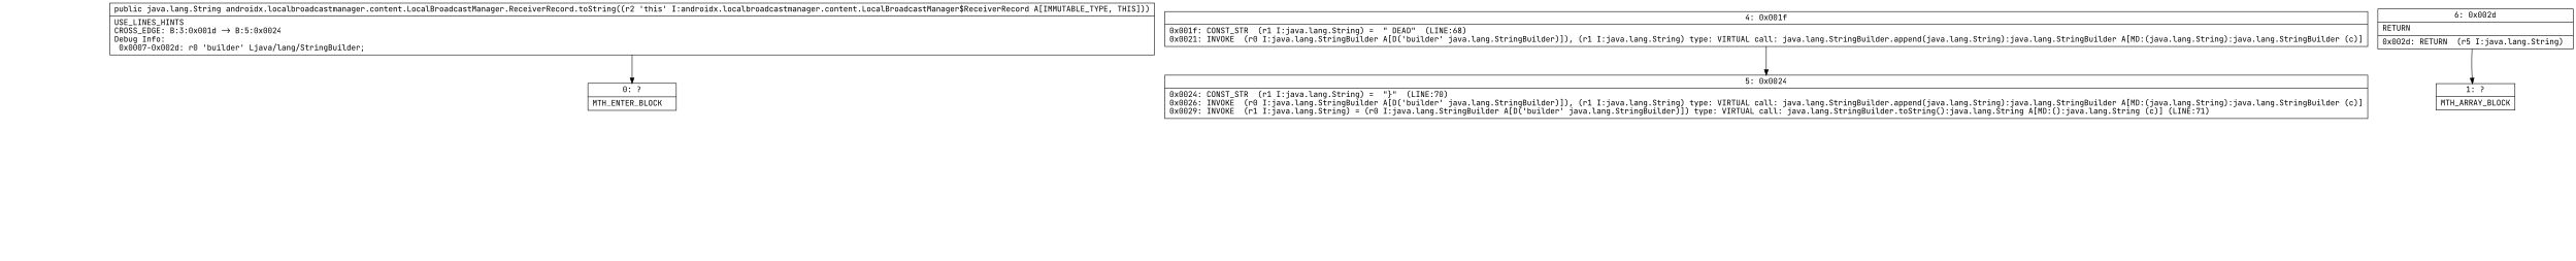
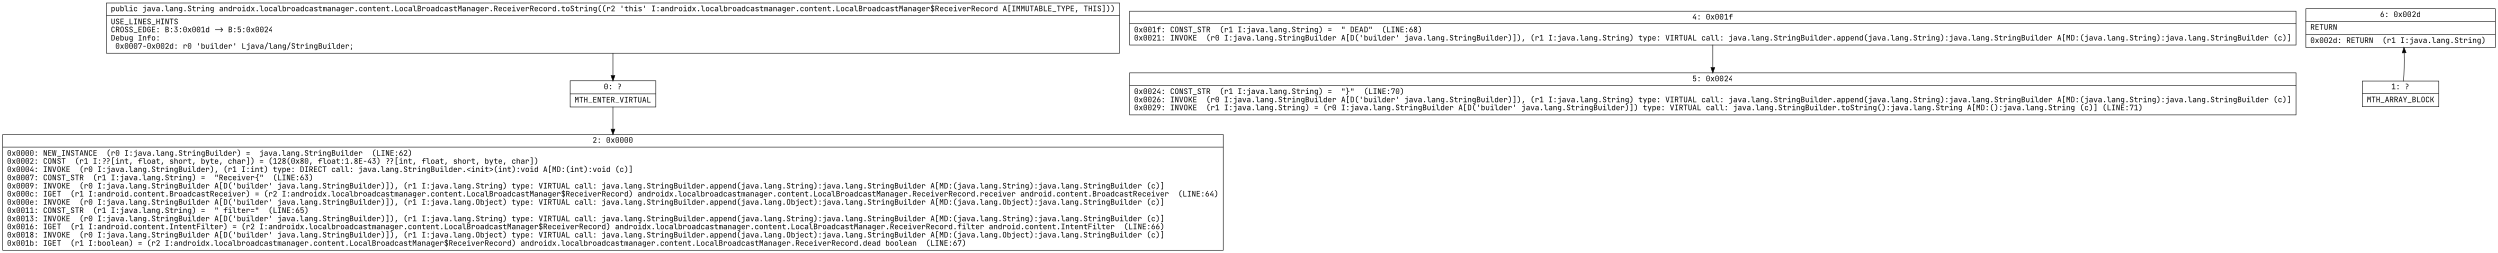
  digraph {
    fontname="JetBrains Mono"
    node [fontname="JetBrains Mono" shape=record]
    edge [fontname="JetBrains Mono"]
-   n1 [label="{0\:\ ?|MTH_ENTER_BLOCK\l}"]
+   n1 [label="{0\:\ ?|MTH_ENTER_VIRTUAL\l}"]
+   n2 [label="{2\:\ 0x0000|0x0000: NEW_INSTANCE  (r0 I:java.lang.StringBuilder) =  java.lang.StringBuilder  (LINE:62)\l0x0002: CONST  (r1 I:??[int, float, short, byte, char]) = (128(0x80, float:1.8E\-43) ??[int, float, short, byte, char]) \l0x0004: INVOKE  (r0 I:java.lang.StringBuilder), (r1 I:int) type: DIRECT call: java.lang.StringBuilder.\<init\>(int):void A[MD:(int):void (c)]\l0x0007: CONST_STR  (r1 I:java.lang.String) =  \"Receiver\{\"  (LINE:63)\l0x0009: INVOKE  (r0 I:java.lang.StringBuilder A[D('builder' java.lang.StringBuilder)]), (r1 I:java.lang.String) type: VIRTUAL call: java.lang.StringBuilder.append(java.lang.String):java.lang.StringBuilder A[MD:(java.lang.String):java.lang.StringBuilder (c)]\l0x000c: IGET  (r1 I:android.content.BroadcastReceiver) = (r2 I:androidx.localbroadcastmanager.content.LocalBroadcastManager$ReceiverRecord) androidx.localbroadcastmanager.content.LocalBroadcastManager.ReceiverRecord.receiver android.content.BroadcastReceiver  (LINE:64)\l0x000e: INVOKE  (r0 I:java.lang.StringBuilder A[D('builder' java.lang.StringBuilder)]), (r1 I:java.lang.Object) type: VIRTUAL call: java.lang.StringBuilder.append(java.lang.Object):java.lang.StringBuilder A[MD:(java.lang.Object):java.lang.StringBuilder (c)]\l0x0011: CONST_STR  (r1 I:java.lang.String) =  \" filter=\"  (LINE:65)\l0x0013: INVOKE  (r0 I:java.lang.StringBuilder A[D('builder' java.lang.StringBuilder)]), (r1 I:java.lang.String) type: VIRTUAL call: java.lang.StringBuilder.append(java.lang.String):java.lang.StringBuilder A[MD:(java.lang.String):java.lang.StringBuilder (c)]\l0x0016: IGET  (r1 I:android.content.IntentFilter) = (r2 I:androidx.localbroadcastmanager.content.LocalBroadcastManager$ReceiverRecord) androidx.localbroadcastmanager.content.LocalBroadcastManager.ReceiverRecord.filter android.content.IntentFilter  (LINE:66)\l0x0018: INVOKE  (r0 I:java.lang.StringBuilder A[D('builder' java.lang.StringBuilder)]), (r1 I:java.lang.Object) type: VIRTUAL call: java.lang.StringBuilder.append(java.lang.Object):java.lang.StringBuilder A[MD:(java.lang.Object):java.lang.StringBuilder (c)]\l0x001b: IGET  (r1 I:boolean) = (r2 I:androidx.localbroadcastmanager.content.LocalBroadcastManager$ReceiverRecord) androidx.localbroadcastmanager.content.LocalBroadcastManager.ReceiverRecord.dead boolean  (LINE:67)\l}"]
    n3 [label="{4\:\ 0x001f|0x001f: CONST_STR  (r1 I:java.lang.String) =  \" DEAD\"  (LINE:68)\l0x0021: INVOKE  (r0 I:java.lang.StringBuilder A[D('builder' java.lang.StringBuilder)]), (r1 I:java.lang.String) type: VIRTUAL call: java.lang.StringBuilder.append(java.lang.String):java.lang.StringBuilder A[MD:(java.lang.String):java.lang.StringBuilder (c)]\l}"]
    n4 [label="{5\:\ 0x0024|0x0024: CONST_STR  (r1 I:java.lang.String) =  \"\}\"  (LINE:70)\l0x0026: INVOKE  (r0 I:java.lang.StringBuilder A[D('builder' java.lang.StringBuilder)]), (r1 I:java.lang.String) type: VIRTUAL call: java.lang.StringBuilder.append(java.lang.String):java.lang.StringBuilder A[MD:(java.lang.String):java.lang.StringBuilder (c)]\l0x0029: INVOKE  (r1 I:java.lang.String) = (r0 I:java.lang.StringBuilder A[D('builder' java.lang.StringBuilder)]) type: VIRTUAL call: java.lang.StringBuilder.toString():java.lang.String A[MD:():java.lang.String (c)] (LINE:71)\l}"]
-   n5 [label="{6\:\ 0x002d|RETURN\l|0x002d: RETURN  (r5 I:java.lang.String) \l}"]
+   n5 [label="{6\:\ 0x002d|RETURN\l|0x002d: RETURN  (r1 I:java.lang.String) \l}"]
    n6 [label="{1\:\ ?|MTH_ARRAY_BLOCK\l}"]
    n7 [label="{public java.lang.String androidx.localbroadcastmanager.content.LocalBroadcastManager.ReceiverRecord.toString((r2 'this' I:androidx.localbroadcastmanager.content.LocalBroadcastManager$ReceiverRecord A[IMMUTABLE_TYPE, THIS]))  | USE_LINES_HINTS\lCROSS_EDGE: B:3:0x001d \-\> B:5:0x0024\lDebug Info:\l  0x0007\-0x002d: r0 'builder' Ljava\/lang\/StringBuilder;\l}"]
+   n1 -> n2
    n3 -> n4
-   n5 -> n6
+   n6 -> n5
    n7 -> n1
  }
